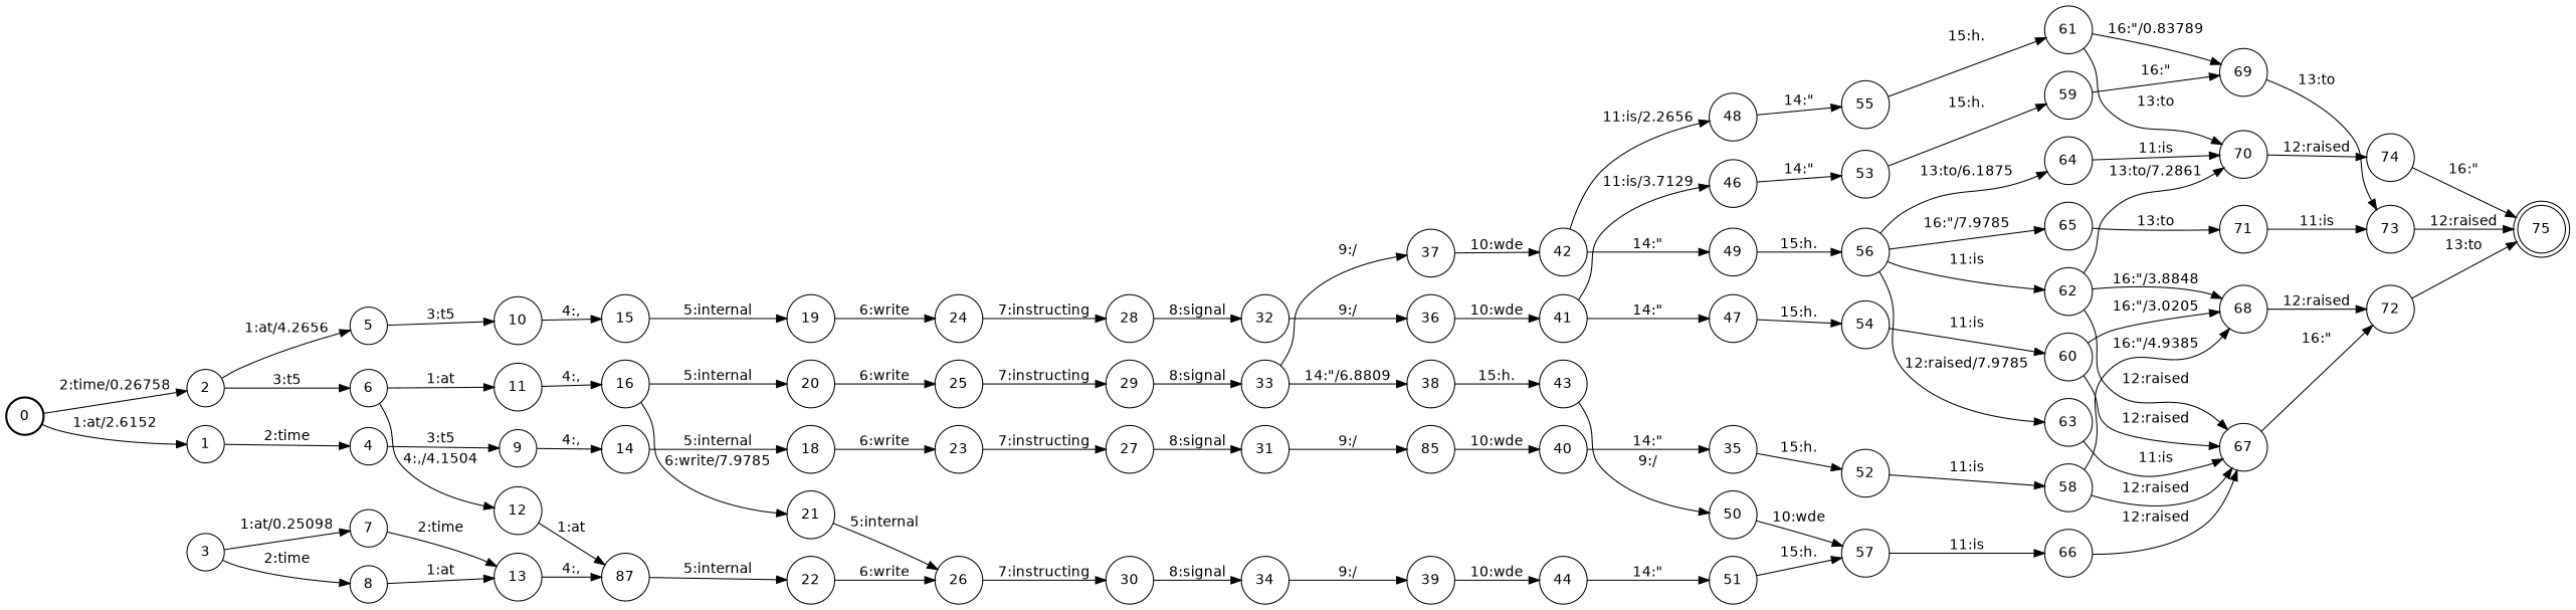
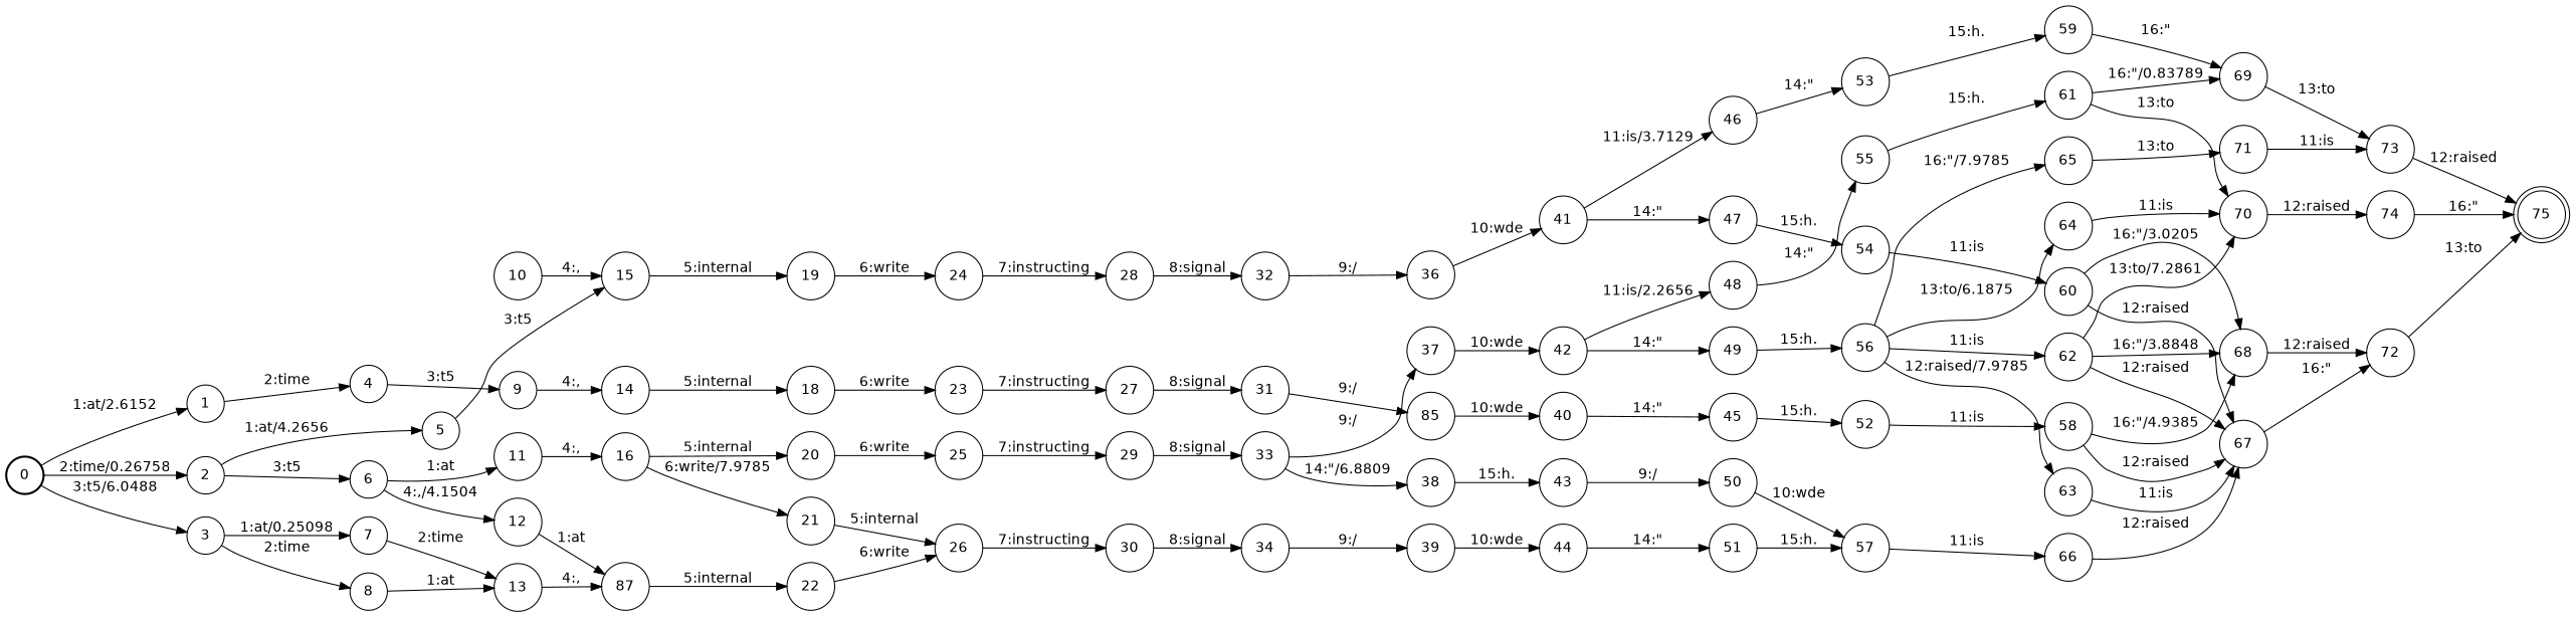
  digraph {
    fontname="DejaVu Sans"
    nodesep=0.25
    rankdir=LR
    ranksep=0.4
    node [fontname="DejaVu Sans" fontsize=14 shape=circle style=solid]
    edge [fontname="DejaVu Sans" fontsize=14]
    n1 [label=0 style=bold]
    n2 [label=1]
    n3 [label=2]
    n4 [label=3]
    n5 [label=4]
    n6 [label=5]
    n7 [label=6]
    n8 [label=7]
    n9 [label=8]
    n10 [label=9]
    n11 [label=10]
    n12 [label=11]
    n13 [label=12]
    n14 [label=13]
    n15 [label=14]
    n16 [label=15]
    n17 [label=16]
    n18 [label=87]
    n19 [label=18]
    n20 [label=19]
    n21 [label=20]
    n22 [label=21]
    n23 [label=22]
    n24 [label=23]
    n25 [label=24]
    n26 [label=25]
    n27 [label=26]
    n28 [label=27]
    n29 [label=28]
    n30 [label=29]
    n31 [label=30]
    n32 [label=31]
    n33 [label=32]
    n34 [label=33]
    n35 [label=34]
    n36 [label=85]
    n37 [label=36]
    n38 [label=37]
    n39 [label=38]
    n40 [label=39]
    n41 [label=40]
    n42 [label=41]
    n43 [label=42]
    n44 [label=43]
    n45 [label=44]
-   n46 [label=35]
+   n46 [label=45]
    n47 [label=46]
    n48 [label=47]
    n49 [label=48]
    n50 [label=49]
    n51 [label=50]
    n52 [label=51]
    n53 [label=52]
    n54 [label=53]
    n55 [label=54]
    n56 [label=55]
    n57 [label=56]
    n58 [label=57]
    n59 [label=58]
    n60 [label=59]
    n61 [label=60]
    n62 [label=61]
    n63 [label=62]
    n64 [label=63]
    n65 [label=64]
    n66 [label=65]
    n67 [label=66]
    n68 [label=67]
    n69 [label=68]
    n70 [label=69]
    n71 [label=70]
    n72 [label=71]
    n73 [label=72]
    n74 [label=73]
    n75 [label=74]
    n76 [label=75 shape=doublecircle]
    n1 -> n2 [label="1:at/2.6152"]
    n1 -> n3 [label="2:time/0.26758"]
+   n1 -> n4 [label="3:t5/6.0488"]
    n2 -> n5 [label="2:time"]
    n3 -> n6 [label="1:at/4.2656"]
    n3 -> n7 [label="3:t5"]
    n4 -> n8 [label="1:at/0.25098"]
    n4 -> n9 [label="2:time"]
    n5 -> n10 [label="3:t5"]
-   n6 -> n11 [label="3:t5"]
+   n6 -> n16 [label="3:t5"]
    n7 -> n12 [label="1:at"]
    n7 -> n13 [label="4:,/4.1504"]
    n8 -> n14 [label="2:time"]
    n9 -> n14 [label="1:at"]
    n10 -> n15 [label="4:,"]
    n11 -> n16 [label="4:,"]
    n12 -> n17 [label="4:,"]
    n13 -> n18 [label="1:at"]
    n14 -> n18 [label="4:,"]
    n15 -> n19 [label="5:internal"]
    n16 -> n20 [label="5:internal"]
    n17 -> n21 [label="5:internal"]
    n17 -> n22 [label="6:write/7.9785"]
    n18 -> n23 [label="5:internal"]
    n19 -> n24 [label="6:write"]
    n20 -> n25 [label="6:write"]
    n21 -> n26 [label="6:write"]
    n22 -> n27 [label="5:internal"]
    n23 -> n27 [label="6:write"]
    n24 -> n28 [label="7:instructing"]
    n25 -> n29 [label="7:instructing"]
    n26 -> n30 [label="7:instructing"]
    n27 -> n31 [label="7:instructing"]
    n28 -> n32 [label="8:signal"]
    n29 -> n33 [label="8:signal"]
    n30 -> n34 [label="8:signal"]
    n31 -> n35 [label="8:signal"]
    n32 -> n36 [label="9:/"]
    n33 -> n37 [label="9:/"]
    n34 -> n38 [label="9:/"]
    n34 -> n39 [label="14:&quot;/6.8809"]
    n35 -> n40 [label="9:/"]
    n36 -> n41 [label="10:wde"]
    n37 -> n42 [label="10:wde"]
    n38 -> n43 [label="10:wde"]
    n39 -> n44 [label="15:h."]
    n40 -> n45 [label="10:wde"]
    n41 -> n46 [label="14:&quot;"]
    n42 -> n47 [label="11:is/3.7129"]
    n42 -> n48 [label="14:&quot;"]
    n43 -> n49 [label="11:is/2.2656"]
    n43 -> n50 [label="14:&quot;"]
    n44 -> n51 [label="9:/"]
    n45 -> n52 [label="14:&quot;"]
    n46 -> n53 [label="15:h."]
    n47 -> n54 [label="14:&quot;"]
    n48 -> n55 [label="15:h."]
    n49 -> n56 [label="14:&quot;"]
    n50 -> n57 [label="15:h."]
    n51 -> n58 [label="10:wde"]
    n52 -> n58 [label="15:h."]
    n53 -> n59 [label="11:is"]
    n54 -> n60 [label="15:h."]
    n55 -> n61 [label="11:is"]
    n56 -> n62 [label="15:h."]
    n57 -> n63 [label="11:is"]
    n57 -> n64 [label="12:raised/7.9785"]
    n57 -> n65 [label="13:to/6.1875"]
    n57 -> n66 [label="16:&quot;/7.9785"]
    n58 -> n67 [label="11:is"]
    n59 -> n68 [label="12:raised"]
    n59 -> n69 [label="16:&quot;/4.9385"]
    n60 -> n70 [label="16:&quot;"]
    n61 -> n68 [label="12:raised"]
    n61 -> n69 [label="16:&quot;/3.0205"]
    n62 -> n70 [label="16:&quot;/0.83789"]
    n62 -> n71 [label="13:to"]
    n63 -> n68 [label="12:raised"]
    n63 -> n69 [label="16:&quot;/3.8848"]
    n63 -> n71 [label="13:to/7.2861"]
    n64 -> n68 [label="11:is"]
    n65 -> n71 [label="11:is"]
    n66 -> n72 [label="13:to"]
    n67 -> n68 [label="12:raised"]
    n68 -> n73 [label="16:&quot;"]
    n69 -> n73 [label="12:raised"]
    n70 -> n74 [label="13:to"]
    n71 -> n75 [label="12:raised"]
    n72 -> n74 [label="11:is"]
    n73 -> n76 [label="13:to"]
    n74 -> n76 [label="12:raised"]
    n75 -> n76 [label="16:&quot;"]
  }
